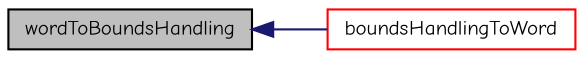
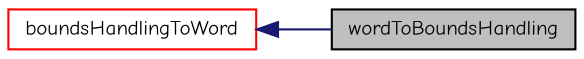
  digraph {
    rankdir=LR
    fontname="Comic Neue"
    node [fontname="Comic Neue" fontsize=10 shape=record]
    n1 [color=black fillcolor=grey75 fontcolor=black height=0.2 label=wordToBoundsHandling style=filled width=0.4]
    n2 [color=red height=0.2 label=boundsHandlingToWord width=0.4]
-   n1 -> n2 [color=midnightblue dir=back fontname="Comic Neue" fontsize=10 labelfontname=FreeSans labelfontsize=10 style=solid]
+   n2 -> n1 [color=midnightblue dir=back fontname="Comic Neue" fontsize=10 labelfontname=FreeSans labelfontsize=10 style=solid]
  }
